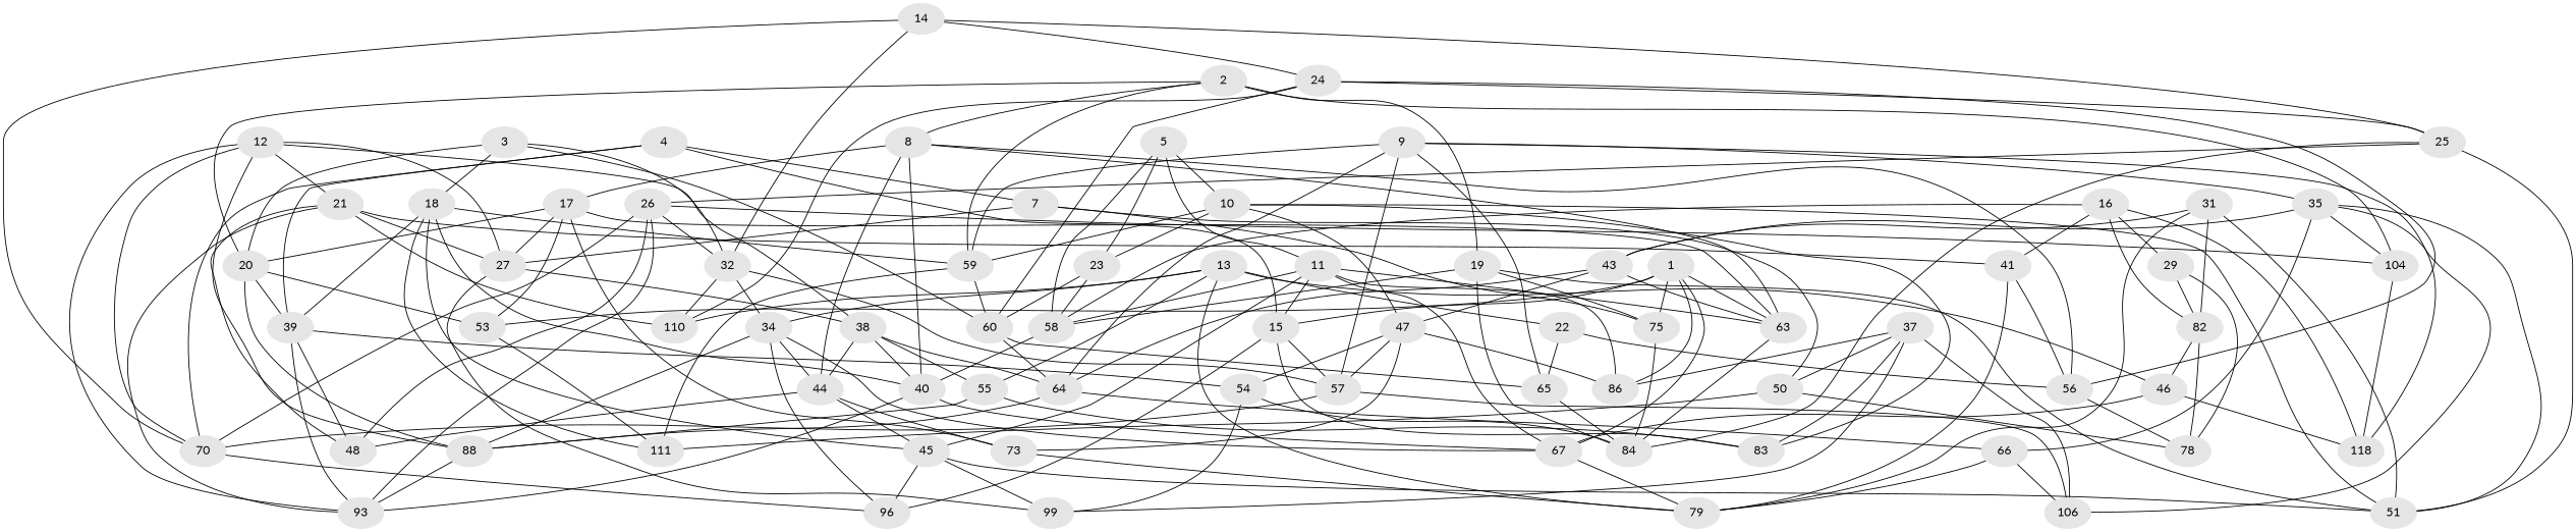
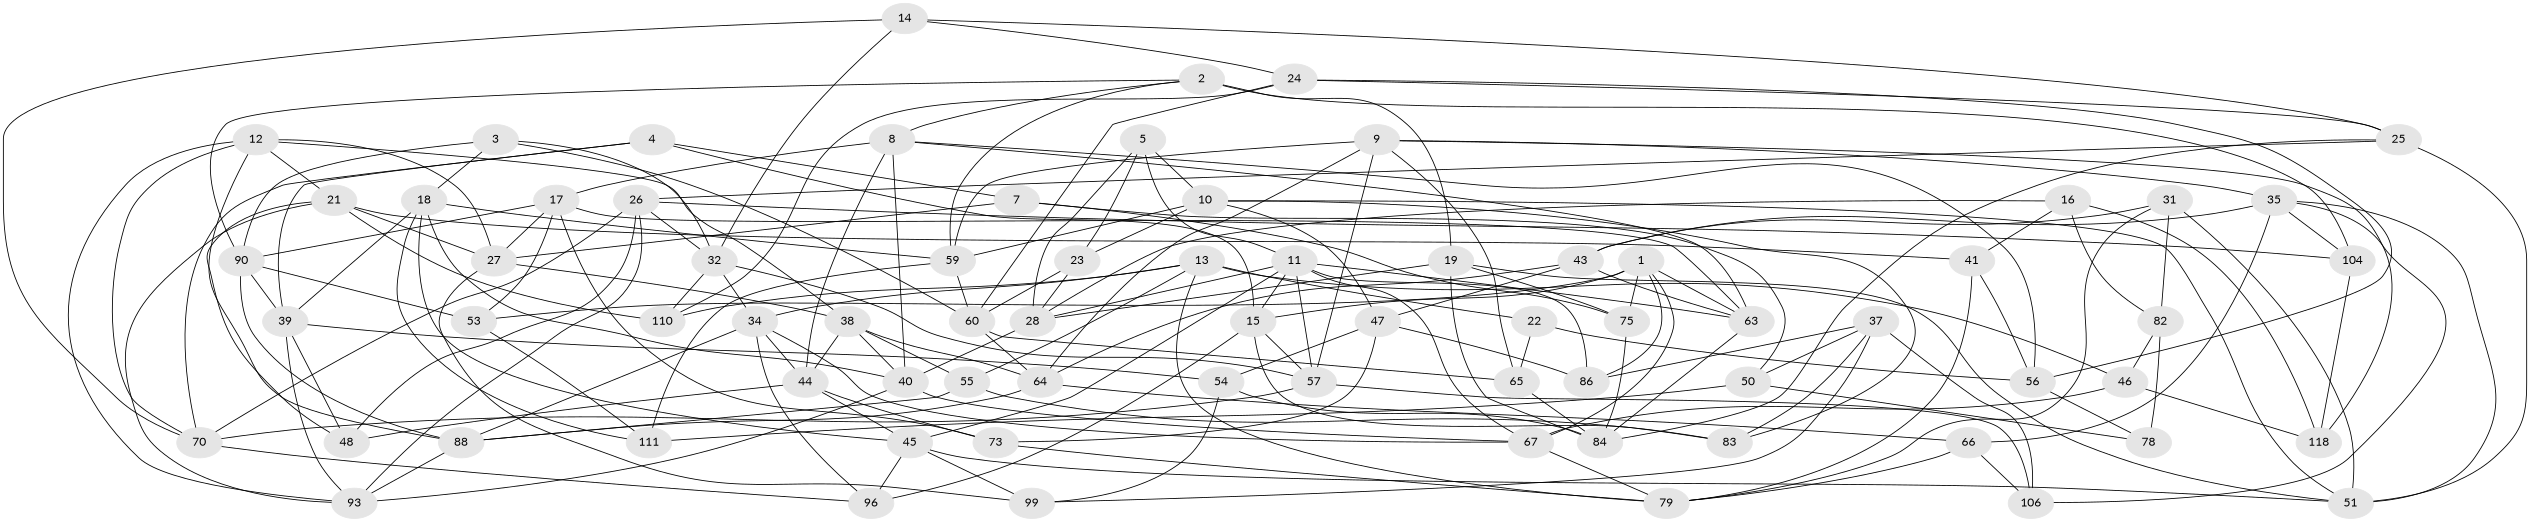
  graph {
    fontname=Lato
    node [color=gray90 fontname=Lato style=filled]
    edge [fontname=Lato]
    1 [super="+6"]
    15 [super="+89"]
    53
    63 [super="+100"]
    67 [super="+68"]
    75
    86
    57 [super="+115"]
    83
    96
    111
    84 [super="+109"]
    79 [super="+91"]
    2 [super="+77"]
    8 [super="+58"]
    19 [super="+92"]
-   20 [super="+30"]
+   20 [super="+30" label=90]
    59 [super="+103"]
    104
    17 [super="+98"]
    40 [super="+108"]
    44 [super="+112"]
    56 [super="+81"]
-   28 [super="+114" label=58]
+   28 [super="+114"]
    51 [super="+62"]
    39 [super="+113"]
    88 [super="+95"]
    60 [super="+102"]
    118
    18 [super="+120"]
    45 [super="+90"]
    3
    32 [super="+71"]
    34 [super="+87"]
    110
    64 [super="+94"]
    65
    4
    7
    70 [super="+76"]
    27 [super="+38"]
    50
    93 [super="+97"]
    48
    54
    10 [super="+74"]
    23
    47 [super="+52"]
    5
    11 [super="+117"]
    n51 [label=38 super="+105"]
    99
    78
    73
    9 [super="+116"]
    35 [super="+85"]
    43 [super="+107"]
    66
    106
    12 [super="+101"]
    21 [super="+61"]
    41
    55
    13 [super="+72"]
    22
    46
    24 [super="+49"]
    25 [super="+69"]
    14
    26 [super="+119"]
    16 [super="+33"]
-   29
    n73 [label=82 super="+82"]
    31
    37 [super="+80"]
    1 -- 15
    1 -- 53
    1 -- 63
    1 -- 67
    1 -- 75
    1 -- 86
    15 -- 57
    15 -- 83
    15 -- 96
    53 -- 111
    63 -- 84
    67 -- 79
    75 -- 84
    57 -- 70
    57 -- 106
    2 -- 8
    2 -- 19 [weight=2]
    2 -- 20
    2 -- 59
    2 -- 104
    8 -- 63
    8 -- 17
    8 -- 40
    8 -- 44
    8 -- 56
    19 -- 75
    19 -- 84
    19 -- 28
    19 -- 51
    20 -- 53
    20 -- 39
    20 -- 88
    59 -- 111
    59 -- 60
    104 -- 118
    17 -- 53
    17 -- 63
    17 -- 20
    17 -- 27
    17 -- 73
    40 -- 67
    40 -- 93
    44 -- 45
    44 -- 48
    44 -- 73
    56 -- 78
    28 -- 40
    39 -- 93
    39 -- 48
    39 -- 54
    88 -- 93
    60 -- 64
    60 -- 65
    18 -- 111
    18 -- 59
    18 -- 40
    18 -- 39
    18 -- 45
    45 -- 96
    45 -- 51
    45 -- 99
    3 -- 20
    3 -- 60
    3 -- 18
    3 -- 32
    32 -- 57
    32 -- 34
    32 -- 110
    34 -- 67
    34 -- 96
    34 -- 44
    34 -- 88
    64 -- 88
    64 -- 66
    65 -- 84
    4 -- 15
    4 -- 39
    4 -- 7
    4 -- 70
    7 -- 75
    7 -- 27
    7 -- 50
    70 -- 96
    27 -- n51
    27 -- 99
    50 -- 111
    50 -- 78
    54 -- 84
    54 -- 99
    10 -- 83
    10 -- 59
    10 -- 51
    10 -- 23
    10 -- 47
    23 -- 28
    23 -- 60
    47 -- 86
-   47 -- 57
+   11 -- 57
    47 -- 54
    47 -- 73
    5 -- 28
    5 -- 10
    5 -- 23
    5 -- 11
    11 -- 15
    11 -- 63
    11 -- 67
    11 -- 86
    11 -- 28
    11 -- 45
    n51 -- 40
    n51 -- 44
    n51 -- 64
    n51 -- 55
    73 -- 79
    9 -- 57
    9 -- 59
    9 -- 118
    9 -- 64
    9 -- 65
    9 -- 35
    35 -- 104
    35 -- 51
    35 -- 43
    35 -- 66
    35 -- 106
    43 -- 63
    43 -- 64
    43 -- 47
    66 -- 79
    66 -- 106
    12 -- 88
    12 -- 70
    12 -- 27
    12 -- 93
    12 -- n51
    12 -- 21
    21 -- 110
    21 -- 27
    21 -- 93
    21 -- 48
    21 -- 41
    41 -- 79
    41 -- 56
    55 -- 83
    55 -- 88
    13 -- 79
    13 -- 34
    13 -- 110
    13 -- 55
    13 -- 22
    13 -- 46
    22 -- 56 [weight=2]
    22 -- 65
    46 -- 67
    46 -- 118
    24 -- 56
    24 -- 60
    24 -- 110
    24 -- 25 [weight=2]
    25 -- 84
    25 -- 51
    25 -- 26
    14 -- 32
    14 -- 70
    14 -- 24
    14 -- 25
    26 -- 104
    26 -- 32
    26 -- 70
    26 -- 93
    26 -- 48
    16 -- 28
    16 -- 118
    16 -- 41
-   16 -- 29
    16 -- n73 [weight=2]
-   29 -- 78
-   29 -- n73
    n73 -- 78
    n73 -- 46
    31 -- 79
    31 -- 51
    31 -- 43
    31 -- n73
    37 -- 86
    37 -- 83
    37 -- 50
    37 -- 99
    37 -- 106
  }
